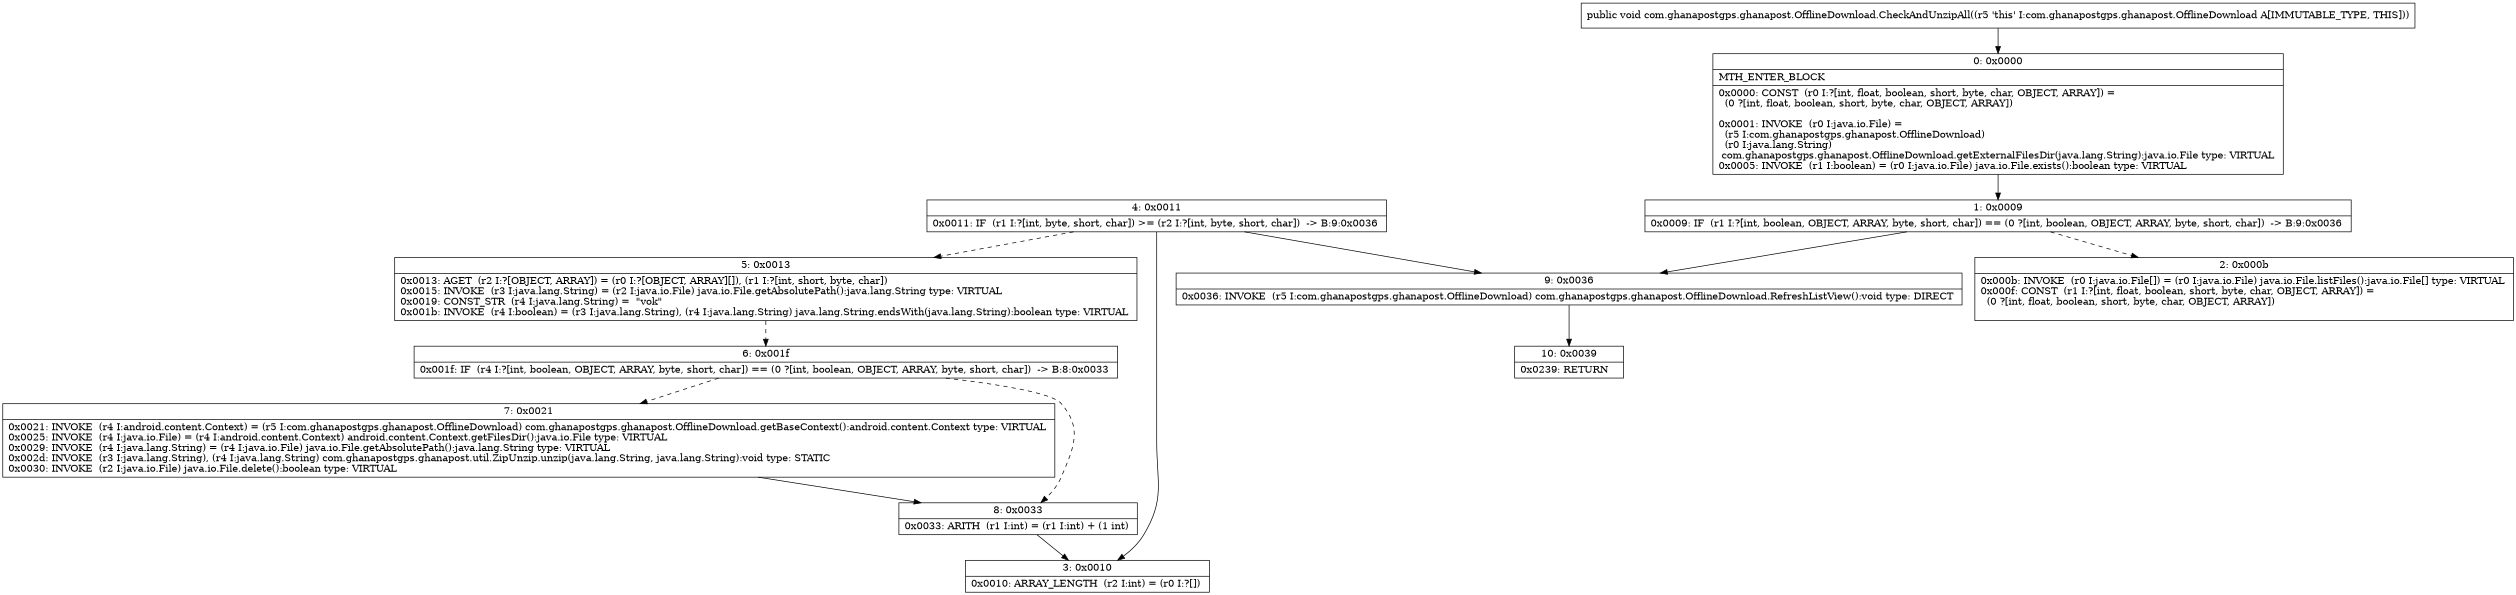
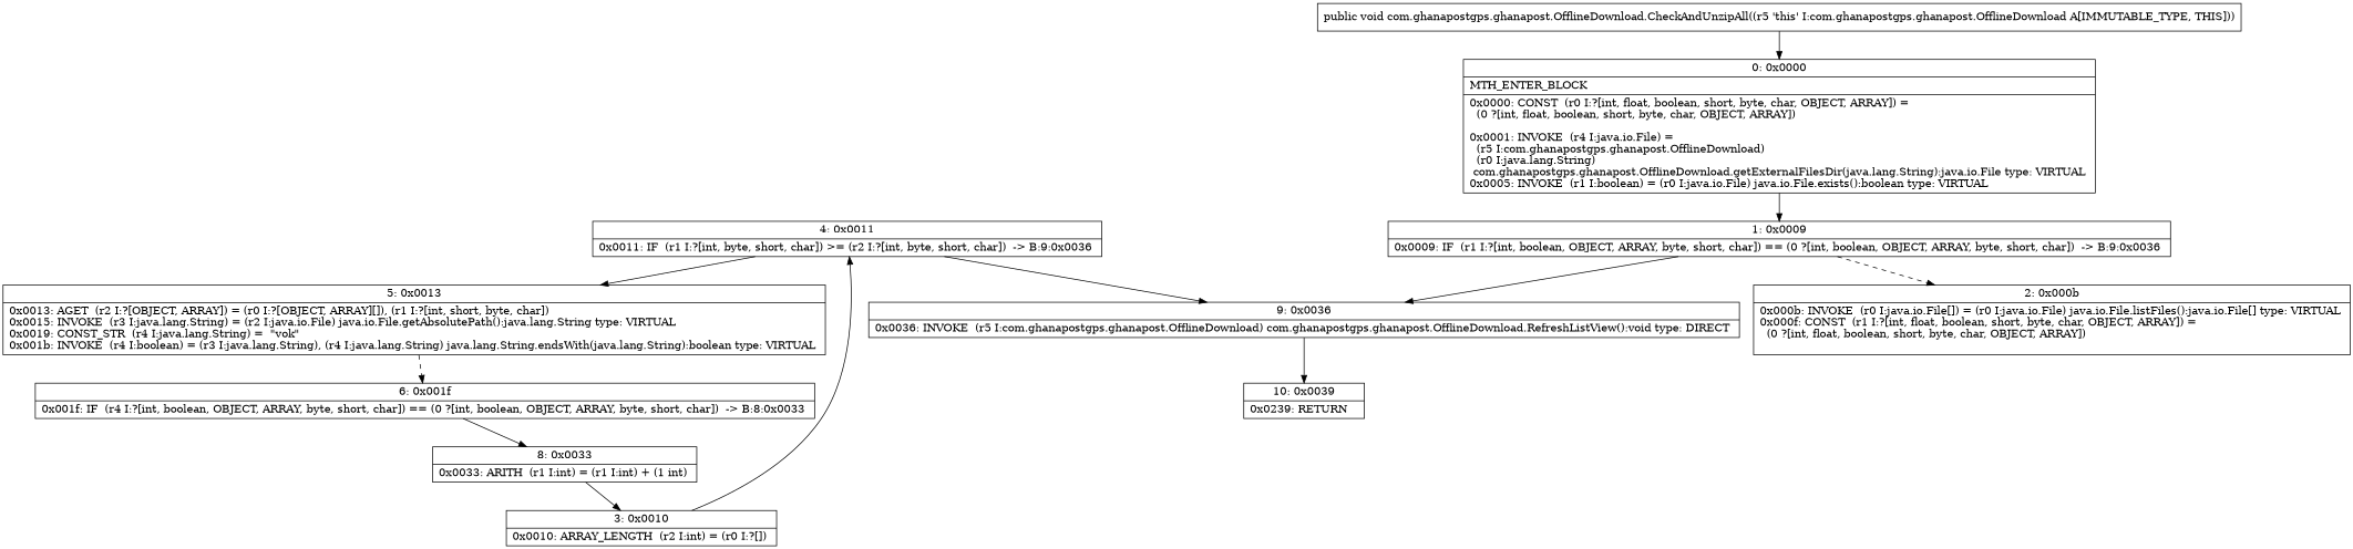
  digraph {
    node [shape=record]
-   n1 [label="{0\:\ 0x0000|MTH_ENTER_BLOCK\l|0x0000: CONST  (r0 I:?[int, float, boolean, short, byte, char, OBJECT, ARRAY]) = \l  (0 ?[int, float, boolean, short, byte, char, OBJECT, ARRAY])\l \l0x0001: INVOKE  (r0 I:java.io.File) = \l  (r5 I:com.ghanapostgps.ghanapost.OfflineDownload)\l  (r0 I:java.lang.String)\l com.ghanapostgps.ghanapost.OfflineDownload.getExternalFilesDir(java.lang.String):java.io.File type: VIRTUAL \l0x0005: INVOKE  (r1 I:boolean) = (r0 I:java.io.File) java.io.File.exists():boolean type: VIRTUAL \l}"]
+   n1 [label="{0\:\ 0x0000|MTH_ENTER_BLOCK\l|0x0000: CONST  (r0 I:?[int, float, boolean, short, byte, char, OBJECT, ARRAY]) = \l  (0 ?[int, float, boolean, short, byte, char, OBJECT, ARRAY])\l \l0x0001: INVOKE  (r4 I:java.io.File) = \l  (r5 I:com.ghanapostgps.ghanapost.OfflineDownload)\l  (r0 I:java.lang.String)\l com.ghanapostgps.ghanapost.OfflineDownload.getExternalFilesDir(java.lang.String):java.io.File type: VIRTUAL \l0x0005: INVOKE  (r1 I:boolean) = (r0 I:java.io.File) java.io.File.exists():boolean type: VIRTUAL \l}"]
    n2 [label="{1\:\ 0x0009|0x0009: IF  (r1 I:?[int, boolean, OBJECT, ARRAY, byte, short, char]) == (0 ?[int, boolean, OBJECT, ARRAY, byte, short, char])  \-\> B:9:0x0036 \l}"]
    n3 [label="{2\:\ 0x000b|0x000b: INVOKE  (r0 I:java.io.File[]) = (r0 I:java.io.File) java.io.File.listFiles():java.io.File[] type: VIRTUAL \l0x000f: CONST  (r1 I:?[int, float, boolean, short, byte, char, OBJECT, ARRAY]) = \l  (0 ?[int, float, boolean, short, byte, char, OBJECT, ARRAY])\l \l}"]
    n4 [label="{9\:\ 0x0036|0x0036: INVOKE  (r5 I:com.ghanapostgps.ghanapost.OfflineDownload) com.ghanapostgps.ghanapost.OfflineDownload.RefreshListView():void type: DIRECT \l}"]
    n5 [label="{10\:\ 0x0039|0x0239: RETURN   \l}"]
    n6 [label="{3\:\ 0x0010|0x0010: ARRAY_LENGTH  (r2 I:int) = (r0 I:?[]) \l}"]
    n7 [label="{4\:\ 0x0011|0x0011: IF  (r1 I:?[int, byte, short, char]) \>= (r2 I:?[int, byte, short, char])  \-\> B:9:0x0036 \l}"]
    n8 [label="{5\:\ 0x0013|0x0013: AGET  (r2 I:?[OBJECT, ARRAY]) = (r0 I:?[OBJECT, ARRAY][]), (r1 I:?[int, short, byte, char]) \l0x0015: INVOKE  (r3 I:java.lang.String) = (r2 I:java.io.File) java.io.File.getAbsolutePath():java.lang.String type: VIRTUAL \l0x0019: CONST_STR  (r4 I:java.lang.String) =  \"vok\" \l0x001b: INVOKE  (r4 I:boolean) = (r3 I:java.lang.String), (r4 I:java.lang.String) java.lang.String.endsWith(java.lang.String):boolean type: VIRTUAL \l}"]
    n9 [label="{6\:\ 0x001f|0x001f: IF  (r4 I:?[int, boolean, OBJECT, ARRAY, byte, short, char]) == (0 ?[int, boolean, OBJECT, ARRAY, byte, short, char])  \-\> B:8:0x0033 \l}"]
-   n10 [label="{7\:\ 0x0021|0x0021: INVOKE  (r4 I:android.content.Context) = (r5 I:com.ghanapostgps.ghanapost.OfflineDownload) com.ghanapostgps.ghanapost.OfflineDownload.getBaseContext():android.content.Context type: VIRTUAL \l0x0025: INVOKE  (r4 I:java.io.File) = (r4 I:android.content.Context) android.content.Context.getFilesDir():java.io.File type: VIRTUAL \l0x0029: INVOKE  (r4 I:java.lang.String) = (r4 I:java.io.File) java.io.File.getAbsolutePath():java.lang.String type: VIRTUAL \l0x002d: INVOKE  (r3 I:java.lang.String), (r4 I:java.lang.String) com.ghanapostgps.ghanapost.util.ZipUnzip.unzip(java.lang.String, java.lang.String):void type: STATIC \l0x0030: INVOKE  (r2 I:java.io.File) java.io.File.delete():boolean type: VIRTUAL \l}"]
    n11 [label="{8\:\ 0x0033|0x0033: ARITH  (r1 I:int) = (r1 I:int) + (1 int) \l}"]
    n12 [label="{public void com.ghanapostgps.ghanapost.OfflineDownload.CheckAndUnzipAll((r5 'this' I:com.ghanapostgps.ghanapost.OfflineDownload A[IMMUTABLE_TYPE, THIS])) }"]
    n1 -> n2
    n2 -> n3 [style=dashed]
    n2 -> n4
    n4 -> n5
-   n7 -> n6
+   n6 -> n7
    n7 -> n4
-   n7 -> n8 [style=dashed]
+   n7 -> n8 [style=solid]
    n8 -> n9 [style=dashed]
-   n9 -> n10 [style=dashed]
-   n9 -> n11 [style=dashed]
-   n10 -> n11
+   n9 -> n11
    n11 -> n6
    n12 -> n1
  }
